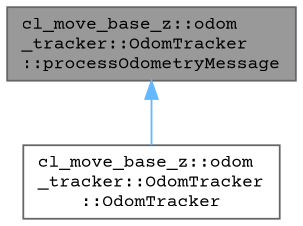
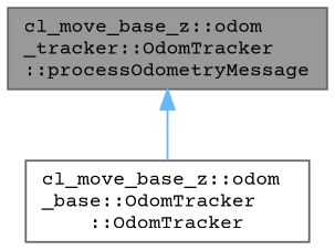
  digraph {
    rankdir=TB
    fontname="Courier Prime"
    node [fontname="Courier Prime" fontsize=10 shape=box style=filled]
    n1 [color=gray40 fillcolor=grey60 fontcolor=black height=0.2 label="cl_move_base_z::odom\l_tracker::OdomTracker\l::processOdometryMessage" width=0.4]
-   n2 [color=grey40 fillcolor=white height=0.2 label="cl_move_base_z::odom\l_tracker::OdomTracker\l::OdomTracker" width=0.4]
+   n2 [color=grey40 fillcolor=white height=0.2 label="cl_move_base_z::odom\l_base::OdomTracker\l::OdomTracker" width=0.4]
    n1 -> n2 [color=steelblue1 dir=back fontname="Courier Prime" fontsize=10 labelfontname=Helvetica labelfontsize=10 style=solid]
  }
